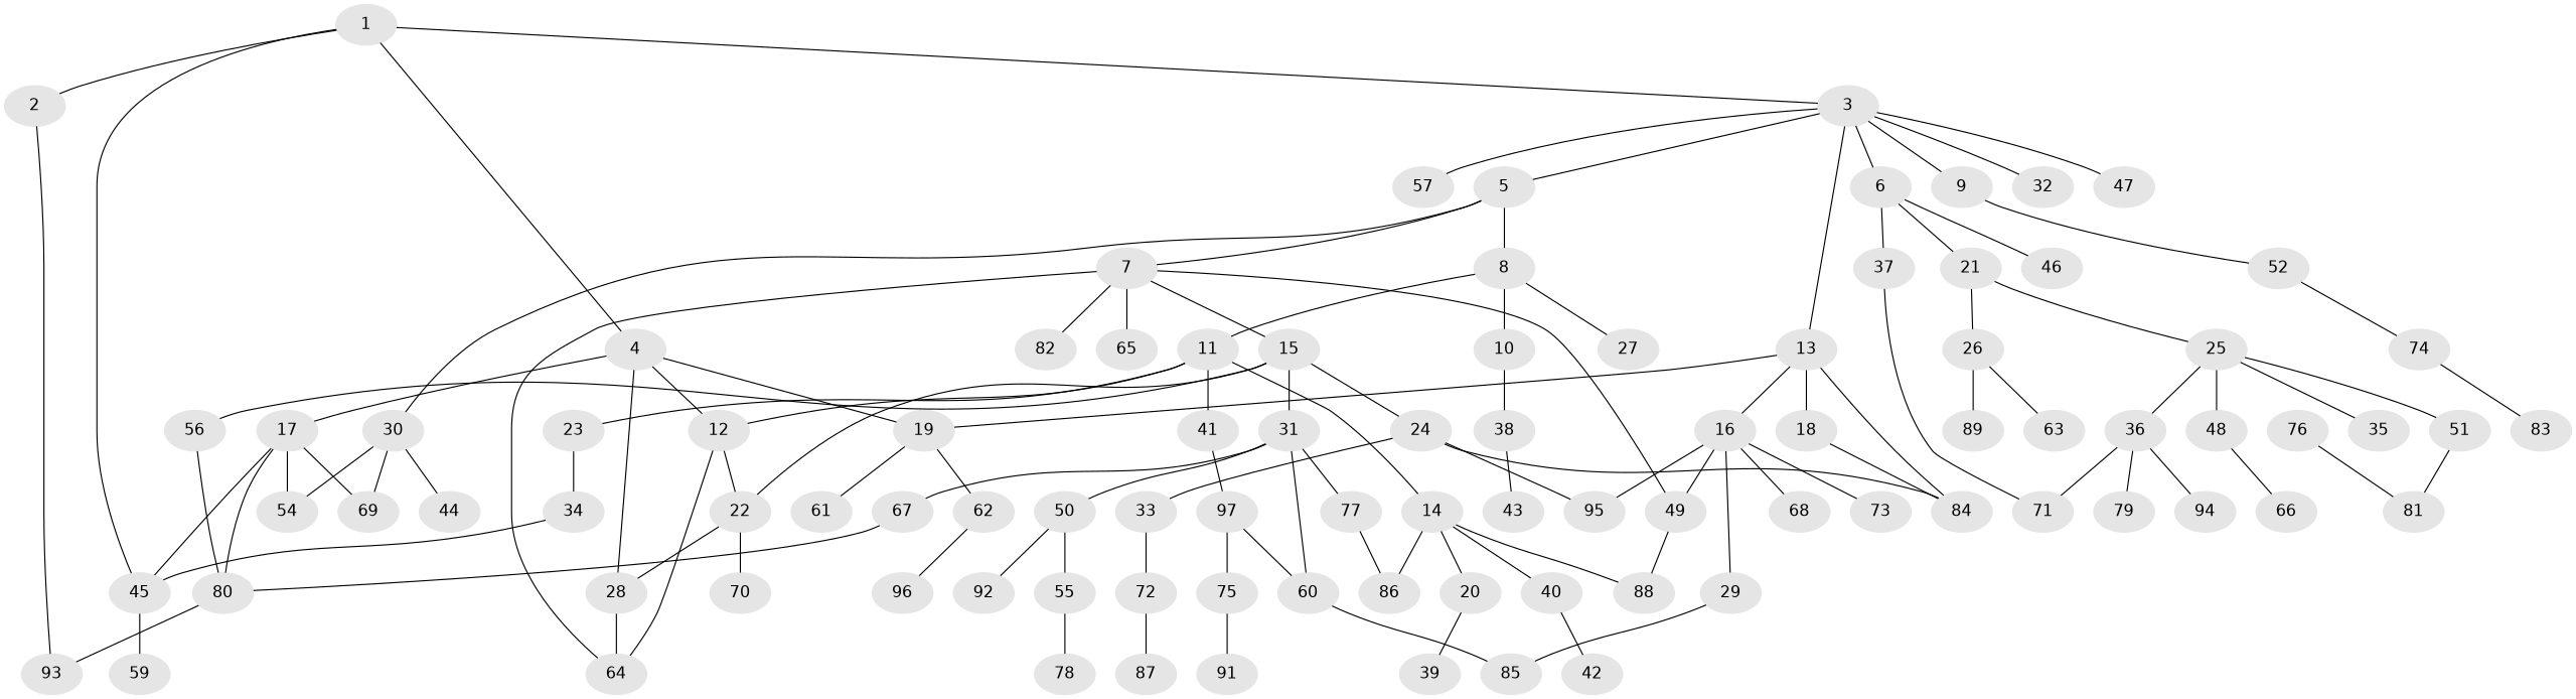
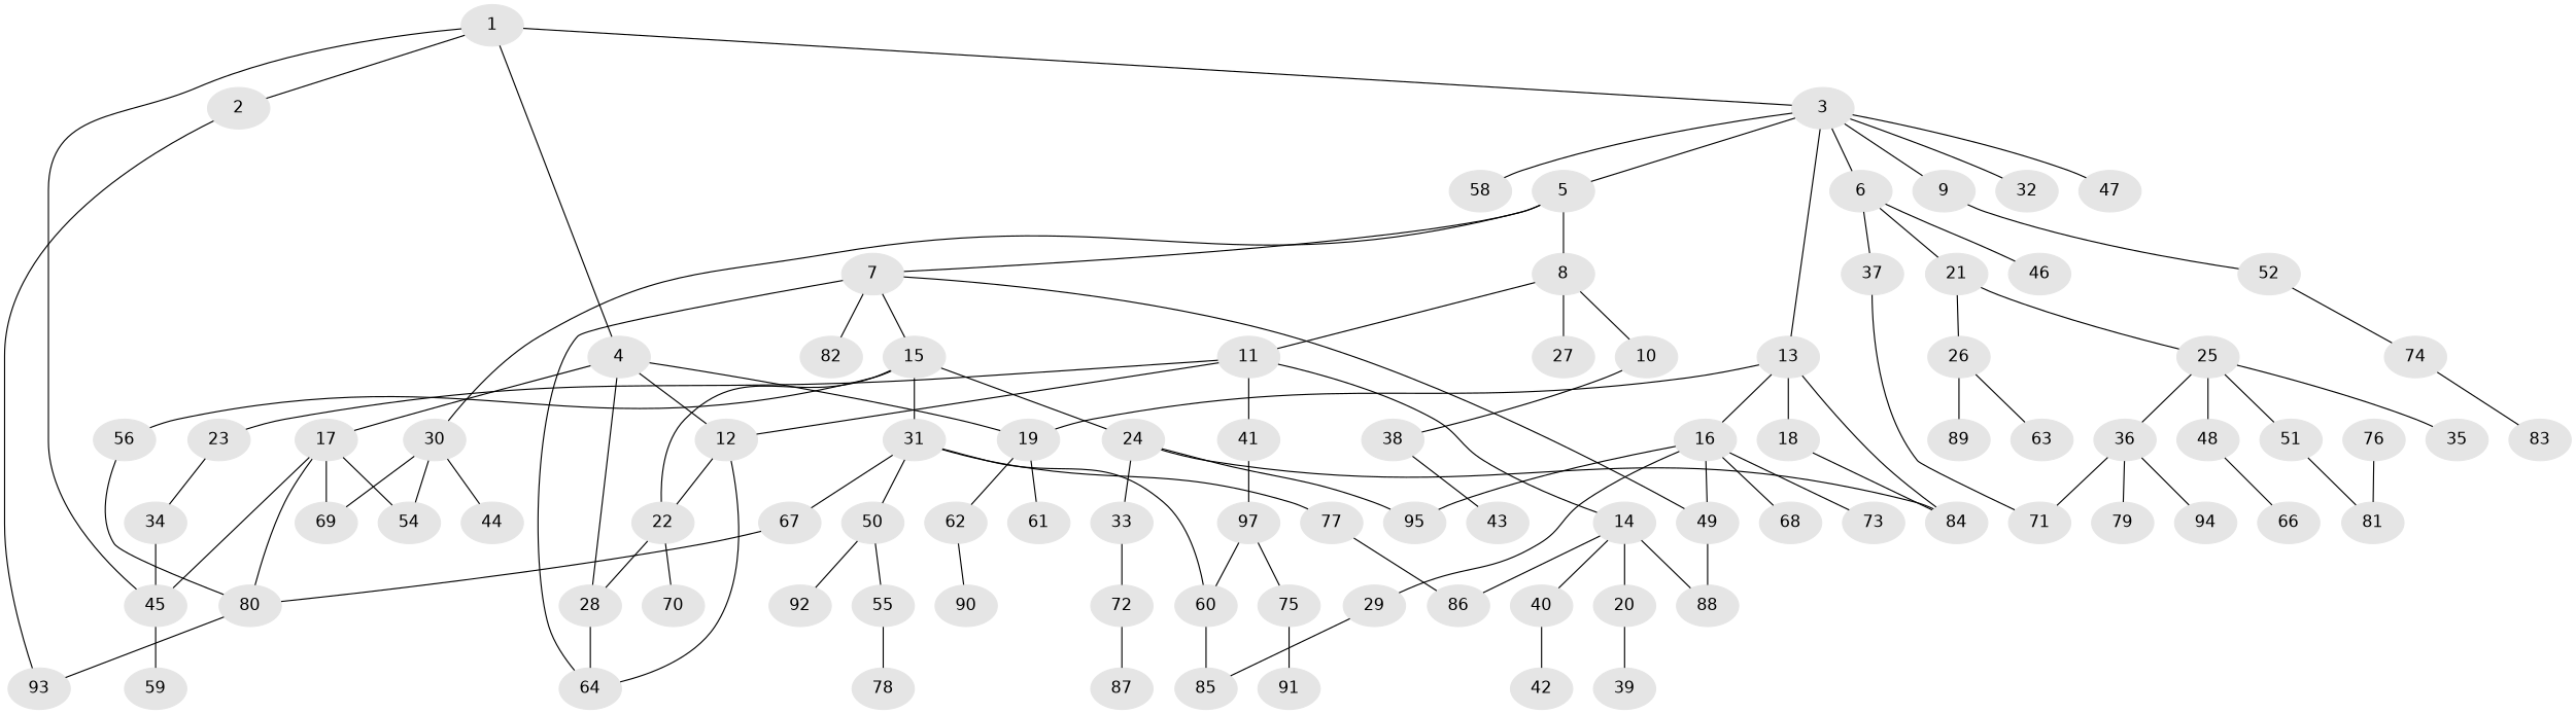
  graph {
    fontname="DejaVu Sans"
    node [color=gray90 fontname="DejaVu Sans" style=filled]
    edge [fontname="DejaVu Sans" weight=1.0]
    1
    2
    3
    4
    45
    93
    5
    6
    9
    13
    32
    47
-   58 [label=57]
+   58
    12
    17
    19
    28
    59
    7
    8
    30
    21
    37
    46
    52
    16
    18
    84
    64
    22
    69
    54
    80
    61
    62
    15
    49
-   65
    82
    10
    11
    27
    44
    25
    26
    71
    24
    31
    56
    88
    38
    14
    23
    41
    74
    43
    20
    40
    86
    34
    n61 [label=97]
    70
    29
    68
    73
    95
    39
    42
    33
    50
    60
    67
    77
    85
-   90 [label=96]
+   90
    35
    36
    48
    51
    63
    89
    72
    79
    94
    66
    81
    55
    92
    87
    75
    78
    83
    91
    76
    1 -- 2
    1 -- 3
    1 -- 4
    1 -- 45
    2 -- 93
    3 -- 5
    3 -- 6
    3 -- 9
    3 -- 13
    3 -- 32
    3 -- 47
    3 -- 58
    4 -- 12
    4 -- 17
    4 -- 19
    4 -- 28
    45 -- 59
    5 -- 7
    5 -- 8
    5 -- 30
    6 -- 21
    6 -- 37
    6 -- 46
    9 -- 52
    13 -- 19
    13 -- 16
    13 -- 18
    13 -- 84
    12 -- 64
    12 -- 22
    17 -- 45
    17 -- 69
    17 -- 54
    17 -- 80
    19 -- 61
    19 -- 62
    28 -- 64
    7 -- 64
    7 -- 15
    7 -- 49
-   7 -- 65
    7 -- 82 [weight=2.0]
    8 -- 10
    8 -- 11
    8 -- 27
    30 -- 69
    30 -- 54
    30 -- 44
    21 -- 25
    21 -- 26
    37 -- 71
    52 -- 74
    16 -- 49
    16 -- 29
    16 -- 68
    16 -- 73
    16 -- 95
    18 -- 84
    22 -- 28
    22 -- 70
    80 -- 93
    62 -- 90
    15 -- 22
    15 -- 24
    15 -- 31
    15 -- 56
    49 -- 88
    10 -- 38
    11 -- 12
    11 -- 14
    11 -- 23
    11 -- 41
    25 -- 35
    25 -- 36
    25 -- 48
    25 -- 51
    26 -- 63
    26 -- 89
    24 -- 84
    24 -- 95
    24 -- 33
    31 -- 50
    31 -- 60
    31 -- 67
    31 -- 77
    56 -- 80
    38 -- 43
    14 -- 88
    14 -- 20
    14 -- 40 [weight=2.0]
    14 -- 86
    23 -- 34
    41 -- n61
    74 -- 83
    20 -- 39
    40 -- 42
    34 -- 45
    n61 -- 60
    n61 -- 75
    29 -- 85
    33 -- 72
    50 -- 55
    50 -- 92
    60 -- 85
    67 -- 80
    77 -- 86
    36 -- 71
    36 -- 79
    36 -- 94
    48 -- 66
    51 -- 81
    72 -- 87
    55 -- 78
    75 -- 91
    76 -- 81
  }
